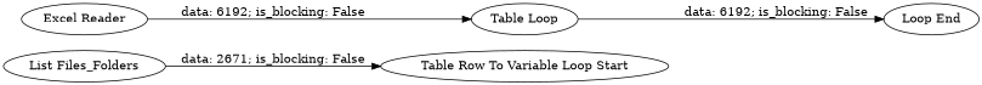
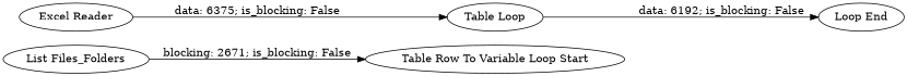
  digraph {
    rankdir=LR
    n1 [label="List Files_Folders"]
    n2 [label="Table Row To Variable Loop Start"]
    n3 [label="Excel Reader"]
    n4 [label="Table Loop"]
    n5 [label="Loop End"]
-   n1 -> n2 [label="data: 2671; is_blocking: False"]
-   n3 -> n4 [label="data: 6192; is_blocking: False"]
+   n1 -> n2 [label="blocking: 2671; is_blocking: False"]
+   n3 -> n4 [label="data: 6375; is_blocking: False"]
    n4 -> n5 [label="data: 6192; is_blocking: False"]
  }
